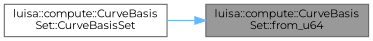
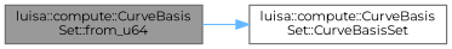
  digraph {
    rankdir=LR
    fontname=Montserrat
    node [fontname=Montserrat fontsize=10 shape=box style=filled]
    n1 [color=gray40 fillcolor=grey60 fontcolor=black height=0.2 label="luisa::compute::CurveBasis\lSet::from_u64" width=0.4]
    n2 [color=grey40 fillcolor=white height=0.2 label="luisa::compute::CurveBasis\lSet::CurveBasisSet" width=0.4]
-   n2 -> n1 [color=steelblue1 fontname=Montserrat fontsize=10 labelfontname=Helvetica labelfontsize=10 style=solid]
+   n1 -> n2 [color=steelblue1 fontname=Montserrat fontsize=10 labelfontname=Helvetica labelfontsize=10 style=solid]
  }
